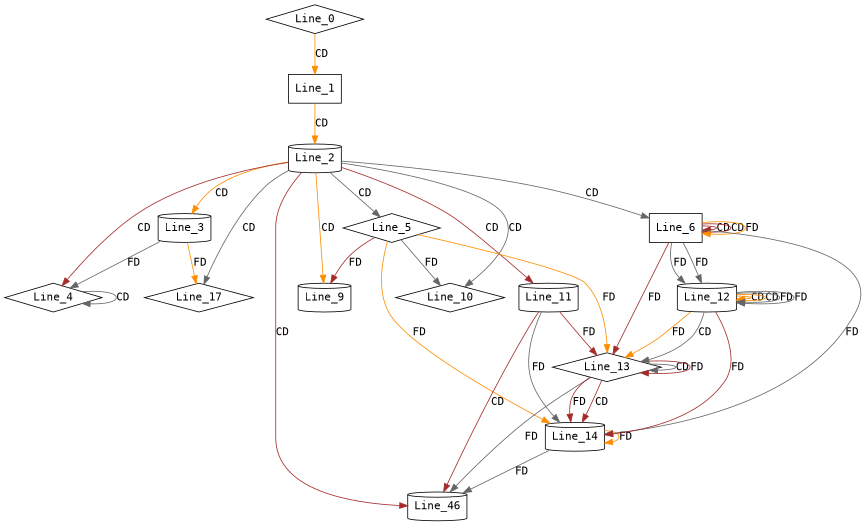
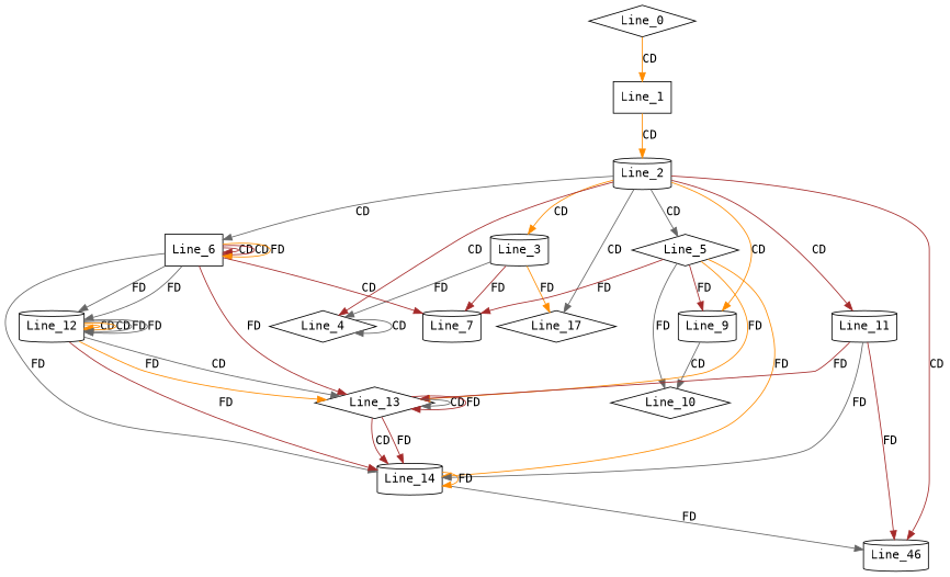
  digraph {
    fontname="DejaVu Sans Mono"
    node [fontname="DejaVu Sans Mono" shape=cylinder]
    edge [color=gray40 fontname="DejaVu Sans Mono"]
    Line_0 [shape=diamond]
    Line_1 [shape=box]
    Line_2
    Line_3
    Line_4 [shape=diamond]
    Line_5 [shape=diamond]
    Line_6 [shape=box]
    Line_9
    Line_10 [shape=diamond]
    Line_11
    n11 [label=Line_46]
    Line_17 [shape=diamond]
+   Line_7
    Line_13 [shape=diamond]
    Line_14
    Line_12
    Line_0 -> Line_1 [color=darkorange label=CD]
    Line_1 -> Line_2 [color=darkorange label=CD]
    Line_2 -> Line_3 [color=darkorange label=CD]
    Line_2 -> Line_4 [color=brown label=CD]
    Line_2 -> Line_5 [label=CD]
    Line_2 -> Line_6 [label=CD]
    Line_2 -> Line_9 [color=darkorange label=CD]
-   Line_2 -> Line_10 [label=CD]
+   Line_9 -> Line_10 [label=CD]
    Line_2 -> Line_11 [color=brown label=CD]
    Line_2 -> n11 [color=brown label=CD]
    Line_2 -> Line_17 [label=CD]
    Line_3 -> Line_4 [label=FD]
    Line_3 -> Line_17 [color=darkorange label=FD]
+   Line_3 -> Line_7 [color=brown label=FD]
    Line_4 -> Line_4 [label=CD]
    Line_5 -> Line_9 [color=brown label=FD]
    Line_5 -> Line_10 [label=FD]
+   Line_5 -> Line_7 [color=brown label=FD]
    Line_5 -> Line_13 [color=darkorange label=FD]
    Line_5 -> Line_14 [color=darkorange label=FD]
    Line_6 -> Line_6 [color=brown label=CD]
    Line_6 -> Line_6 [color=brown label=CD]
    Line_6 -> Line_6 [color=darkorange label=FD]
+   Line_6 -> Line_7 [color=brown label=CD]
    Line_6 -> Line_13 [color=brown label=FD]
    Line_6 -> Line_14 [label=FD]
    Line_6 -> Line_12 [label=FD]
    Line_6 -> Line_12 [label=FD]
-   Line_11 -> n11 [color=brown label=CD]
+   Line_11 -> n11 [color=brown label=FD]
    Line_11 -> Line_13 [color=brown label=FD]
    Line_11 -> Line_14 [label=FD]
-   Line_13 -> n11 [label=FD]
    Line_13 -> Line_13 [label=CD]
    Line_13 -> Line_13 [color=brown label=FD]
    Line_13 -> Line_14 [color=brown label=CD]
    Line_13 -> Line_14 [color=brown label=FD]
    Line_14 -> n11 [label=FD]
    Line_14 -> Line_14 [color=darkorange label=FD]
    Line_12 -> Line_13 [label=CD]
    Line_12 -> Line_13 [color=darkorange label=FD]
    Line_12 -> Line_14 [color=brown label=FD]
    Line_12 -> Line_12 [color=darkorange label=CD]
    Line_12 -> Line_12 [color=darkorange label=CD]
    Line_12 -> Line_12 [label=FD]
    Line_12 -> Line_12 [label=FD]
  }
